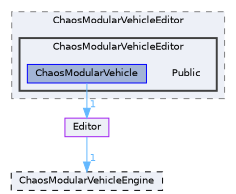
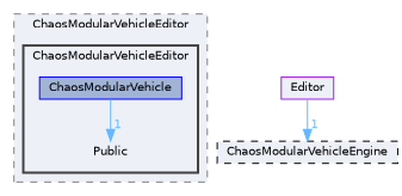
  digraph {
    compound=true
    node [color=blue fontname=Helvetica fontsize=10 shape=box fillcolor="#edf0f7" style=filled]
    edge [color=steelblue1 fontcolor=steelblue1 fontname=Helvetica fontsize=10 headlabel=1 labeldistance=1.5 labelfontname=Helvetica labelfontsize=10]
    n1 [height=0.2 label=Public shape=plaintext width=0.4 fillcolor="" style=""]
    n2 [fillcolor="#a2b4d6" height=0.2 label=ChaosModularVehicle width=0.4]
    n3 [color=purple height=0.2 label=Editor width=0.4]
    n4 [color=black height=0.2 label=ChaosModularVehicleEngine style="filled,dashed" width=0.4]
    subgraph cluster_1 {
      bgcolor="#edf0f7"
      fontname=Helvetica
      fontsize=10
      label=ChaosModularVehicleEditor
      pencolor=grey50
      style="filled,dashed"
      subgraph cluster_2 {
        bgcolor="#edf0f7"
        fontname=Helvetica
        fontsize=10
        label=ChaosModularVehicleEditor
        pencolor=grey25
        style="filled,bold"
        n1
        n2
      }
    }
-   n2 -> n3
+   n2 -> n1
    n3 -> n4
  }
